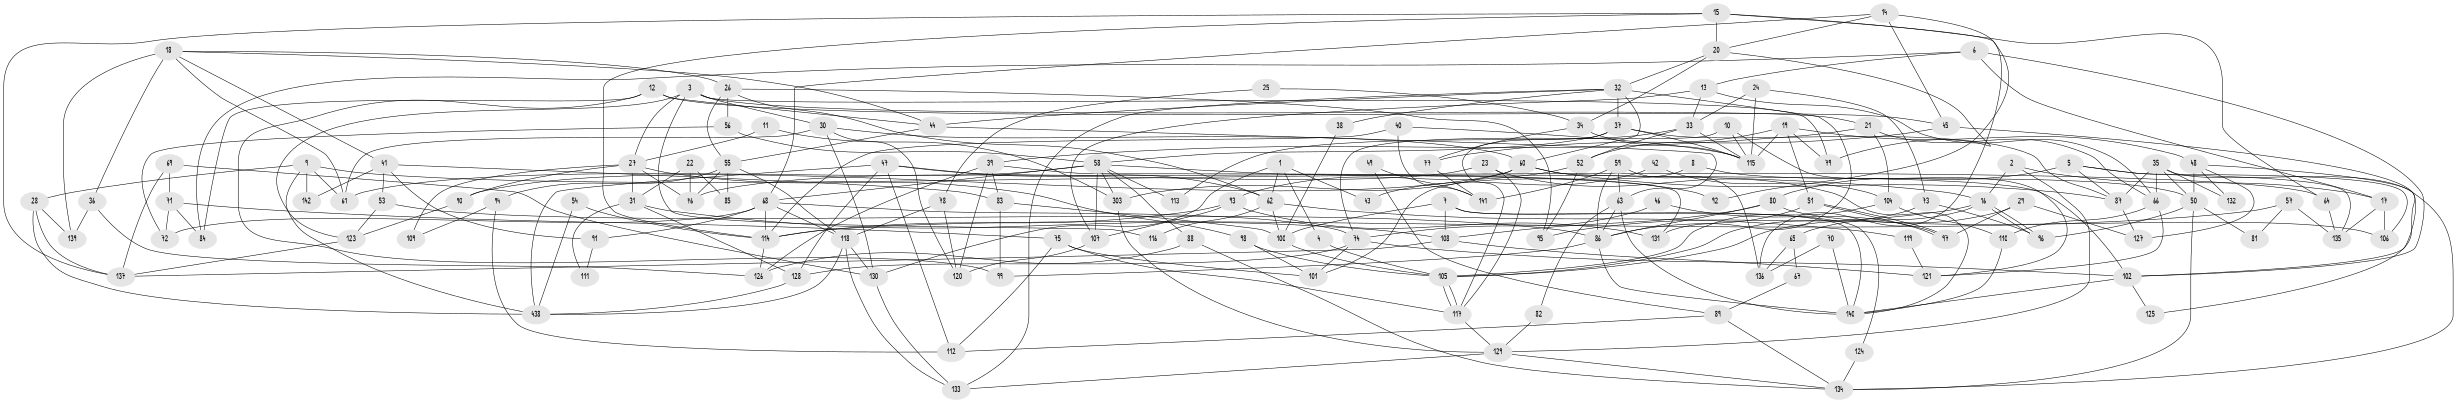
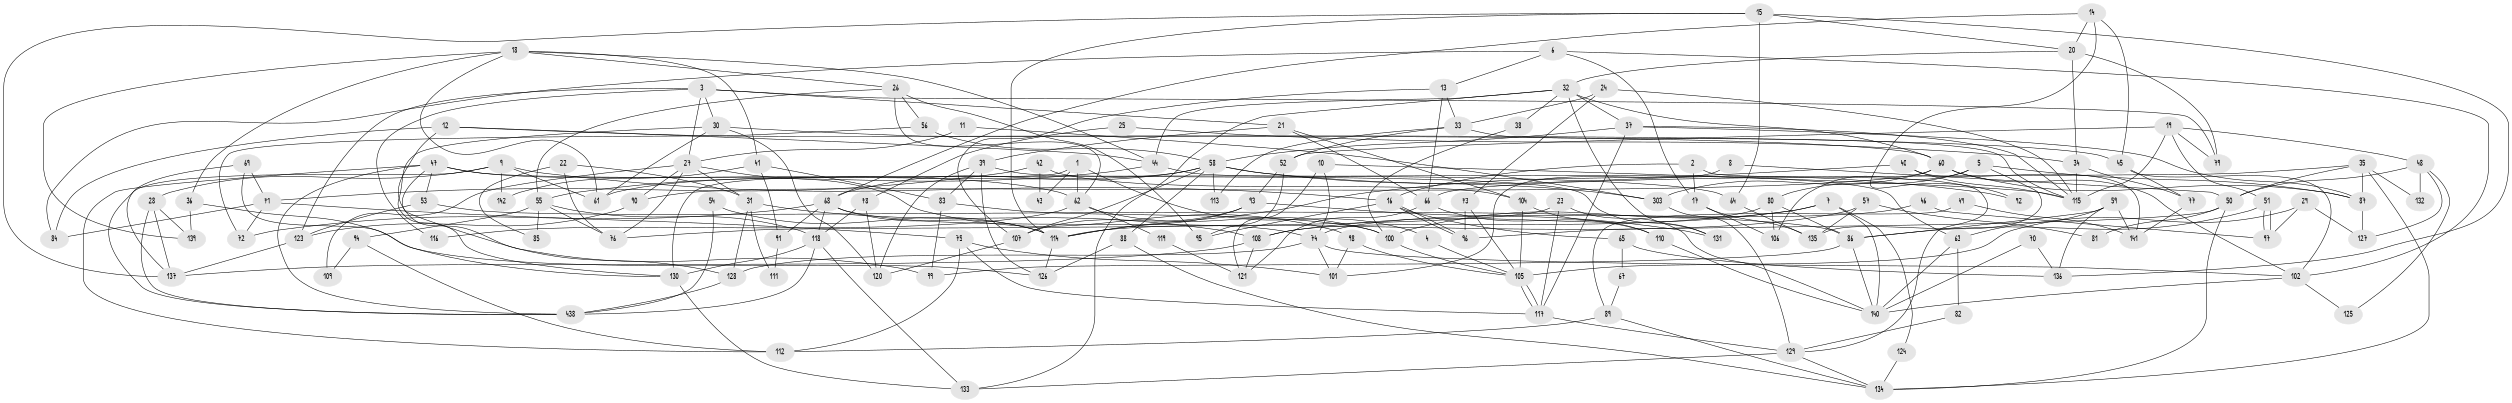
  graph {
    fontname="Patrick Hand"
    node [color=gray90 fontname="Patrick Hand" style=filled]
    edge [fontname="Patrick Hand"]
    1
    4
    43
    62
    130
    105
    116
    100
    119
    133
    2
    16
    17
    129
    65
    95
    96
    106
    135
    134
    3
    21
    27
    30
    79
    123
    66
    39
    104
    31
    76
    90
    98
    109
    61
    120
    60
    137
    117
    5
    80
    87
    108
    86
    127
    6
    13
    84
    102
    33
    107
    140
    125
    7
    124
    121
    8
    50
    101
    81
    9
    28
    n63 [label=438]
    142
    139
    10
    74
    115
    128
    11
    n71 [label=303]
    12
    44
    45
    99
    55
    63
    77
    52
    113
    110
    14
    20
    68
    92
    32
    34
    114
    91
    118
    72
    15
    64
    136
    126
    67
    18
    26
    36
    41
    56
    83
    19
    48
    51
    132
    97
    93
    37
    38
    131
    22
    85
    111
    23
    24
    73
    25
    78
    94
    58
    29
    42
    71
    141
    35
    88
    40
    75
    82
    46
    47
    53
    112
    49
    89
    54
    57
    59
    69
    70
    1 -- 4
    1 -- 43
    1 -- 62
    1 -- 130
    4 -- 105
    62 -- 116
    62 -- 100
    62 -- 119
    130 -- 133
    105 -- 117
    105 -- 117
    100 -- 105
    119 -- 121
    2 -- 16
    2 -- 17
    2 -- 129
    16 -- 65
    16 -- 95
    16 -- 96
    16 -- 96
    17 -- 106
    17 -- 135
    129 -- 133
    129 -- 134
    65 -- 136
    65 -- 67
    3 -- 116
    3 -- 21
    3 -- 27
    3 -- 30
    3 -- 79
    3 -- 123
    21 -- 66
    21 -- 39
    21 -- 104
    27 -- 31
    27 -- 76
    27 -- 90
    27 -- 98
    27 -- 109
    30 -- 130
    30 -- 61
    30 -- 120
    30 -- 60
    123 -- 137
    66 -- 121
    66 -- 110
    39 -- 120
    39 -- 126
    39 -- 83
    39 -- 131
    104 -- 105
    104 -- 110
    31 -- 108
    31 -- 128
    31 -- 111
    90 -- 123
    98 -- 105
    98 -- 101
    60 -- 90
    60 -- 87
    60 -- 102
    60 -- n71
    117 -- 129
    5 -- 106
    5 -- 135
    5 -- 80
    5 -- 87
    80 -- 106
    80 -- 108
    80 -- 86
    87 -- 127
    108 -- 137
    108 -- 121
    86 -- 140
    86 -- 99
    6 -- 17
    6 -- 13
    6 -- 84
    6 -- 102
    13 -- 66
    13 -- 33
    13 -- 107
    102 -- 140
    102 -- 125
    33 -- 115
    33 -- 52
    33 -- 113
    107 -- 120
    7 -- 100
    7 -- 108
    7 -- 140
    7 -- 124
    124 -- 134
    8 -- 50
    8 -- 101
    50 -- 96
    50 -- 134
    50 -- 81
    9 -- 16
    9 -- 61
    9 -- 28
    9 -- n63
    9 -- 142
    28 -- 137
    28 -- n63
    28 -- 139
    10 -- 121
    10 -- 74
    10 -- 115
    74 -- 102
    74 -- 101
    74 -- 128
    128 -- n63
    11 -- 27
    11 -- n71
    n71 -- 129
    12 -- 84
    12 -- 44
    12 -- 45
    12 -- 99
    44 -- 55
    44 -- 63
    45 -- 102
    45 -- 77
    55 -- 76
    55 -- 118
    55 -- 85
    55 -- 94
-   63 -- 86
    63 -- 140
    63 -- 82
    77 -- 141
    52 -- 95
    52 -- 93
    110 -- 140
    14 -- 45
    14 -- 20
    14 -- 68
    14 -- 92
    20 -- 79
    20 -- 32
    20 -- 34
    68 -- 74
    68 -- 114
    68 -- 91
    68 -- 118
    68 -- 72
    32 -- 133
    32 -- 60
    32 -- 44
    32 -- 37
    32 -- 38
    32 -- 131
    34 -- 115
    34 -- 77
    114 -- 126
    91 -- 111
    118 -- 130
    118 -- 133
    118 -- n63
    15 -- 137
    15 -- 20
    15 -- 114
    15 -- 64
    15 -- 136
    64 -- 135
    67 -- 89
    18 -- 61
    18 -- 139
    18 -- 44
    18 -- 26
    18 -- 36
    18 -- 41
    26 -- 62
    26 -- 95
    26 -- 55
    26 -- 56
    36 -- 139
    36 -- 126
    41 -- 142
    41 -- 91
    41 -- 83
    56 -- 72
    56 -- 58
    83 -- 100
    83 -- 99
    19 -- 79
    19 -- 115
    19 -- 52
    19 -- 48
    19 -- 51
    48 -- 127
    48 -- 125
    48 -- 50
    48 -- 132
    51 -- 86
    51 -- 97
    51 -- 97
    93 -- 107
    93 -- 114
    93 -- 131
    37 -- 117
    37 -- 87
    37 -- 115
    37 -- 58
    38 -- 100
    22 -- 31
    22 -- 76
    22 -- 85
    23 -- 76
    23 -- 117
    23 -- 140
    24 -- 33
    24 -- 115
    24 -- 73
    73 -- 105
    73 -- 96
    25 -- 34
    25 -- 78
    78 -- 120
    78 -- 118
    94 -- 109
    94 -- 112
    58 -- 61
    58 -- 107
    58 -- n71
    58 -- 113
    58 -- 68
    58 -- 92
    58 -- 88
    29 -- 105
    29 -- 127
    29 -- 97
    42 -- 43
    42 -- 104
+   42 -- 71
    71 -- 84
    71 -- 72
    71 -- 75
    35 -- 134
    35 -- 66
    35 -- 87
    35 -- 50
    35 -- 132
    88 -- 134
    88 -- 126
    40 -- 115
    40 -- 114
    40 -- 141
    75 -- 117
    75 -- 101
    75 -- 112
    82 -- 129
    46 -- 74
    46 -- 97
    47 -- 62
    47 -- n63
    47 -- 128
    47 -- 64
-   41 -- 53
+   47 -- 53
    47 -- 112
    53 -- 123
    53 -- 86
    49 -- 141
    49 -- 89
    89 -- 134
    89 -- 112
    54 -- n63
    54 -- 114
    57 -- 135
    57 -- 81
    57 -- 114
    59 -- 86
    59 -- 63
    59 -- 136
    59 -- 141
    69 -- 130
    69 -- 137
    69 -- 71
    70 -- 140
    70 -- 136
  }
